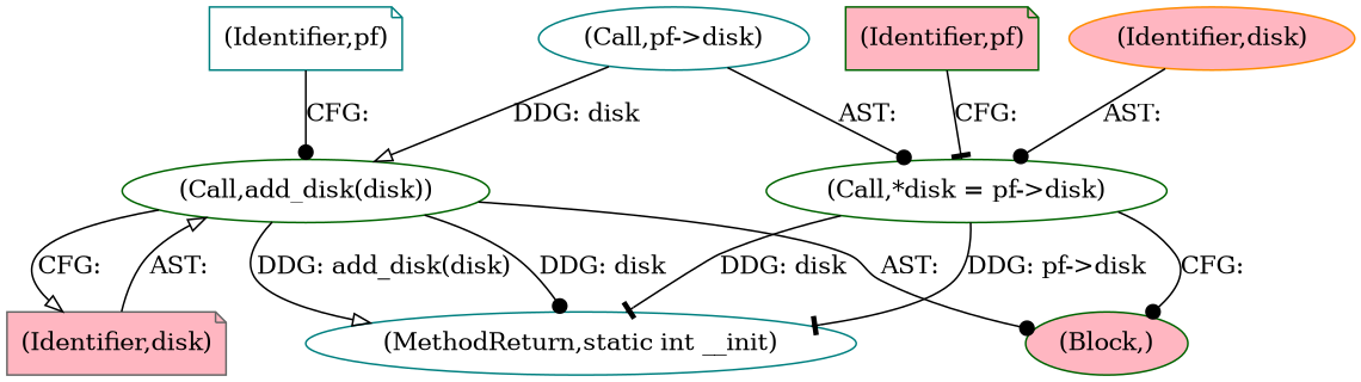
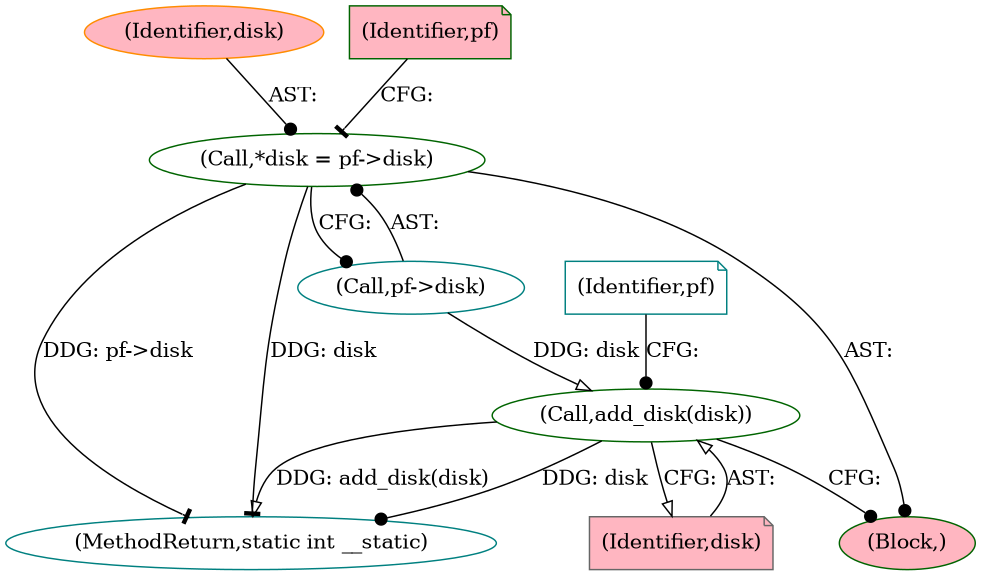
  digraph {
    node [color=darkgreen fillcolor=white shape=ellipse style=filled]
    edge [arrowhead=dot]
    n1 [label="(Call,*disk = pf->disk)"]
-   n2 [color=teal label="(MethodReturn,static int __init)"]
+   n2 [color=teal label="(MethodReturn,static int __static)"]
    n3 [color=teal label="(Call,pf->disk)"]
    n4 [fillcolor=lightpink label="(Block,)"]
    n5 [label="(Call,add_disk(disk))"]
    n6 [color=gray40 fillcolor=lightpink label="(Identifier,disk)" shape=note]
    n7 [color=teal label="(Identifier,pf)" shape=note]
    n8 [color=darkorange fillcolor=lightpink label="(Identifier,disk)"]
    n9 [fillcolor=lightpink label="(Identifier,pf)" shape=note]
    n1 -> n2 [arrowhead=tee label="DDG: pf->disk"]
    n1 -> n2 [arrowhead=tee label="DDG: disk"]
-   n1 -> n4 [label="CFG: "]
+   n1 -> n3 [label="CFG: "]
+   n1 -> n4 [label="AST: "]
    n3 -> n1 [label="AST: "]
    n3 -> n5 [arrowhead=onormal label="DDG: disk"]
    n5 -> n2 [arrowhead=onormal label="DDG: add_disk(disk)"]
    n5 -> n2 [label="DDG: disk"]
-   n5 -> n4 [label="AST: "]
+   n5 -> n4 [label="CFG: "]
    n5 -> n6 [arrowhead=onormal label="CFG: "]
    n6 -> n5 [arrowhead=onormal label="AST: "]
    n7 -> n5 [label="CFG: "]
    n8 -> n1 [label="AST: "]
    n9 -> n1 [arrowhead=tee label="CFG: "]
  }
